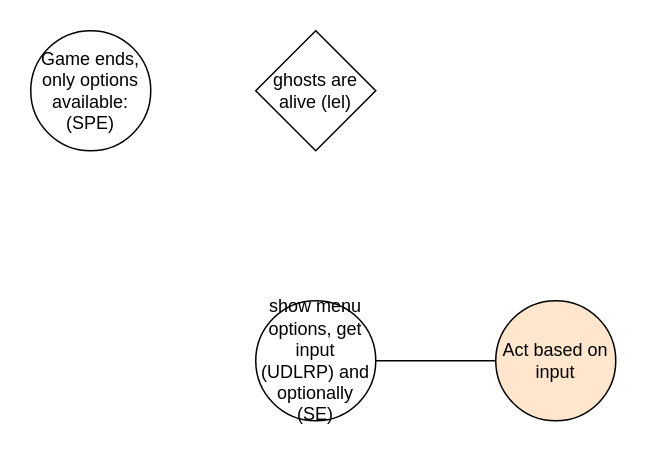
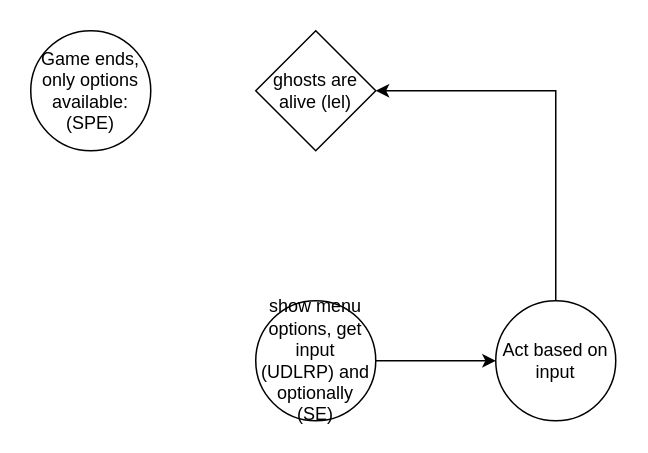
  <mxCell id="0" />
  <mxCell id="1" parent="0" />
- <mxCell id="2" value="" style="edgeStyle=orthogonalEdgeStyle;rounded=0;orthogonalLoop=1;jettySize=auto;html=1;endArrow=none;" parent="1" source="3" target="5" edge="1"><mxGeometry relative="1" as="geometry" /></mxCell>
+ <mxCell id="2" value="" style="edgeStyle=orthogonalEdgeStyle;rounded=0;orthogonalLoop=1;jettySize=auto;html=1;" parent="1" source="3" target="5" edge="1"><mxGeometry relative="1" as="geometry" /></mxCell>
  <mxCell id="3" value="show menu options, get input (UDLRP) and optionally (SE)" style="ellipse;whiteSpace=wrap;html=1;aspect=fixed;" parent="1" vertex="1"><mxGeometry x="170" y="200" width="80" height="80" as="geometry" /></mxCell>
- <mxCell id="5" value="Act based on input" style="ellipse;whiteSpace=wrap;html=1;aspect=fixed;fillColor=#ffe6cc;" parent="1" vertex="1"><mxGeometry x="330" y="200" width="80" height="80" as="geometry" /></mxCell>
+ <mxCell id="4" style="edgeStyle=orthogonalEdgeStyle;rounded=0;orthogonalLoop=1;jettySize=auto;html=1;exitX=0.5;exitY=0;exitDx=0;exitDy=0;entryX=1;entryY=0.5;entryDx=0;entryDy=0;" parent="1" source="5" target="6" edge="1"><mxGeometry relative="1" as="geometry" /></mxCell>
+ <mxCell id="5" value="Act based on input" style="ellipse;whiteSpace=wrap;html=1;aspect=fixed;" parent="1" vertex="1"><mxGeometry x="330" y="200" width="80" height="80" as="geometry" /></mxCell>
  <mxCell id="6" value="ghosts are alive (lel)" style="rhombus;whiteSpace=wrap;html=1;" parent="1" vertex="1"><mxGeometry x="170" y="20" width="80" height="80" as="geometry" /></mxCell>
  <mxCell id="7" value="Game ends, only options available: (SPE)" style="ellipse;whiteSpace=wrap;html=1;aspect=fixed;" parent="1" vertex="1"><mxGeometry x="20" y="20" width="80" height="80" as="geometry" /></mxCell>
